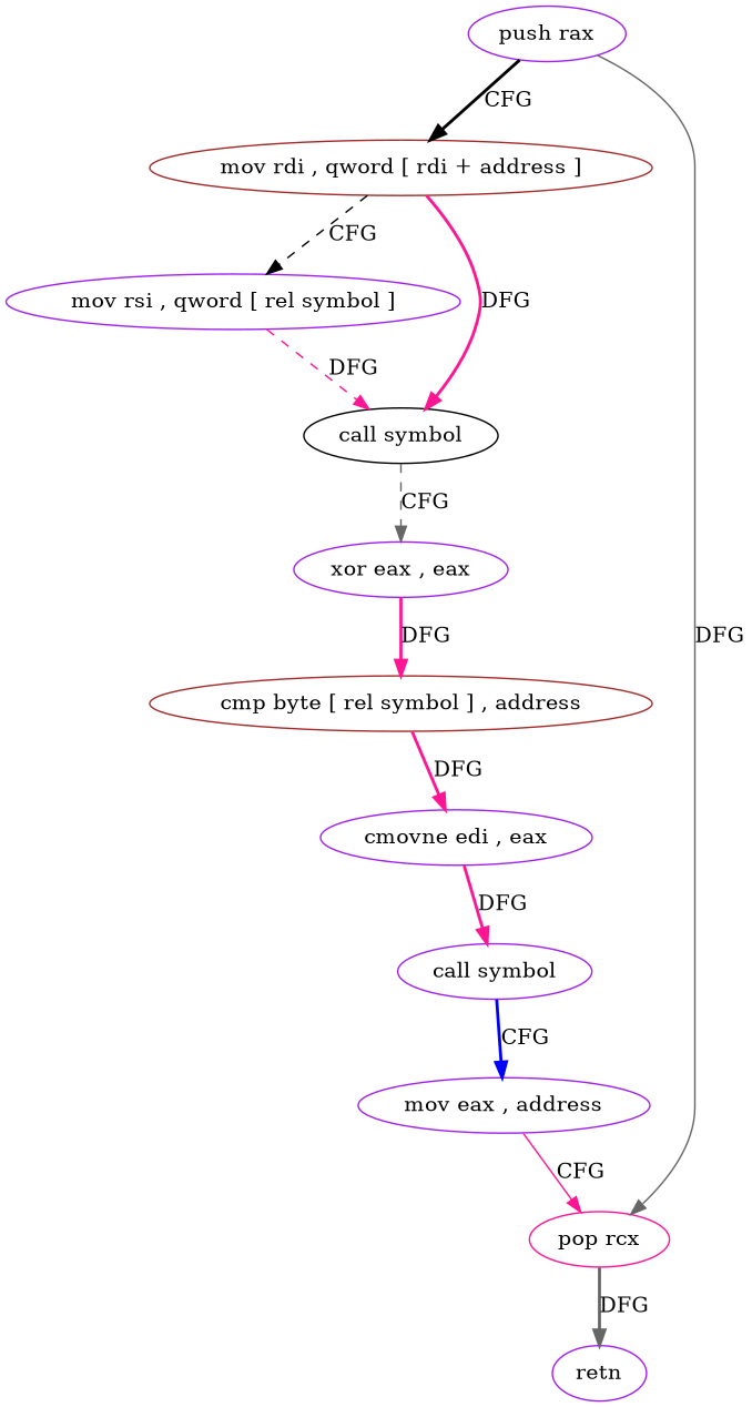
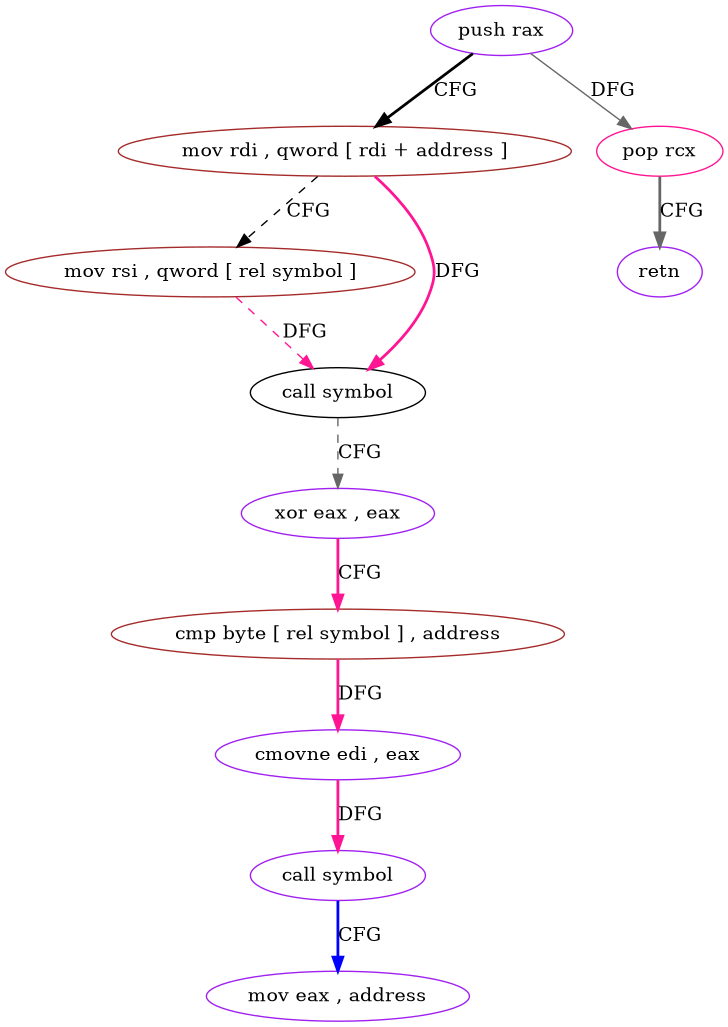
  digraph {
    node [color=purple]
    edge [color=deeppink style=bold]
    n1 [label="push rax"]
    n2 [color=brown label="mov rdi , qword [ rdi + address ]"]
    n3 [color=deeppink label="pop rcx"]
-   n4 [label="mov rsi , qword [ rel symbol ]"]
+   n4 [color=brown label="mov rsi , qword [ rel symbol ]"]
    n5 [color=black label="call symbol"]
    n6 [label=retn]
    n7 [label="xor eax , eax"]
    n8 [color=brown label="cmp byte [ rel symbol ] , address"]
    n9 [label="cmovne edi , eax"]
    n10 [label="call symbol"]
    n11 [label="mov eax , address"]
    n1 -> n2 [color=black label=CFG]
    n1 -> n3 [color=gray40 label=DFG style=solid]
    n2 -> n4 [color=black label=CFG style=dashed]
    n2 -> n5 [label=DFG]
-   n3 -> n6 [color=gray40 label=DFG]
+   n3 -> n6 [color=gray40 label=CFG]
    n4 -> n5 [label=DFG style=dashed]
    n5 -> n7 [color=gray40 label=CFG style=dashed]
-   n7 -> n8 [label=DFG]
+   n7 -> n8 [label=CFG]
    n8 -> n9 [label=DFG]
    n9 -> n10 [label=DFG]
    n10 -> n11 [color=blue label=CFG]
-   n11 -> n3 [label=CFG style=solid]
  }
